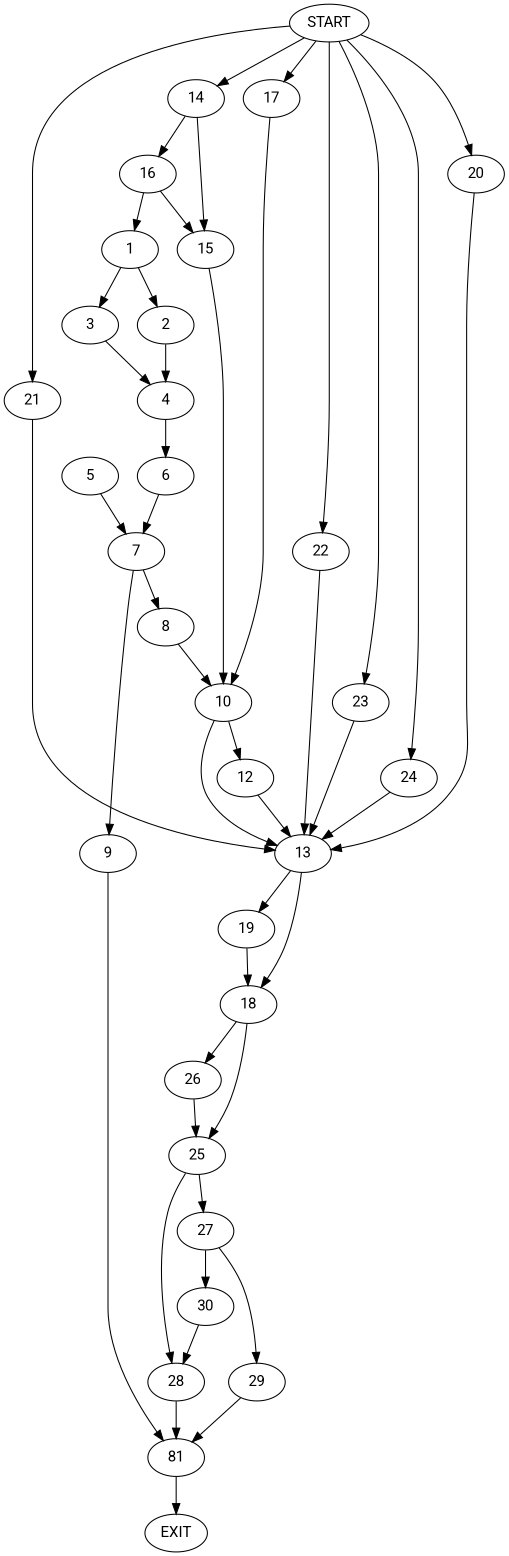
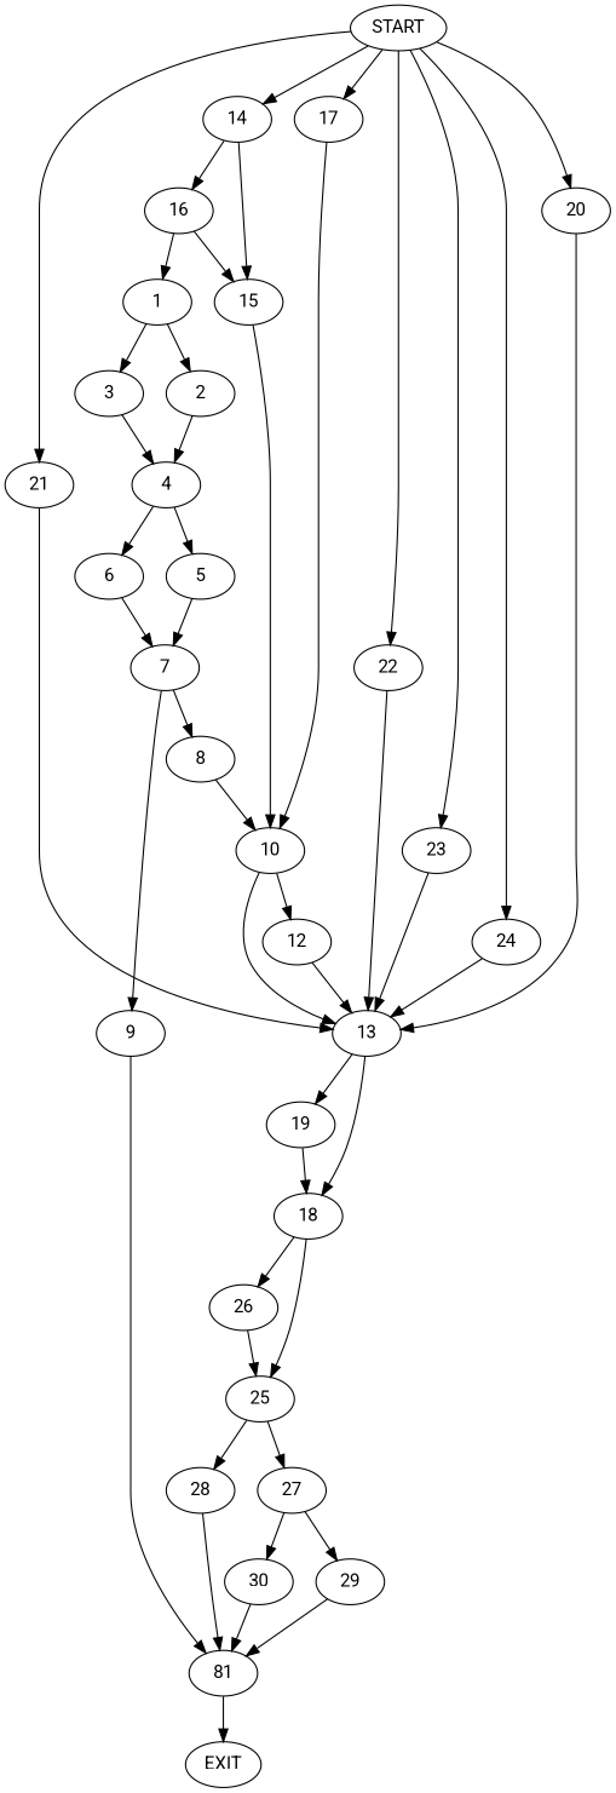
  digraph {
    fontname=Roboto
    node [fontname=Roboto]
    edge [fontname=Roboto]
    n1 [label=START]
    14
    17
    20
    21
    22
    23
    24
    1
    2
    3
    15
    16
    10
    13
    n16 [label=EXIT]
    4
    5
    6
    7
    8
    9
    n23 [label=81]
    12
    18
    19
    25
    26
    27
    28
    29
    30
    n1 -> 14
    n1 -> 17
    n1 -> 20
    n1 -> 21
    n1 -> 22
    n1 -> 23
    n1 -> 24
    14 -> 15
    14 -> 16
    17 -> 10
    20 -> 13
    21 -> 13
    22 -> 13
    23 -> 13
    24 -> 13
    1 -> 2
    1 -> 3
    2 -> 4
    3 -> 4
    15 -> 10
    16 -> 1
    16 -> 15
    10 -> 13
    10 -> 12
    13 -> 18
    13 -> 19
+   4 -> 5
    4 -> 6
    5 -> 7
    6 -> 7
    7 -> 8
    7 -> 9
    8 -> 10
    9 -> n23
    n23 -> n16
    12 -> 13
    18 -> 25
    18 -> 26
    19 -> 18
    25 -> 27
    25 -> 28
    26 -> 25
    27 -> 29
    27 -> 30
    28 -> n23
    29 -> n23
-   30 -> 28
+   30 -> n23
  }
